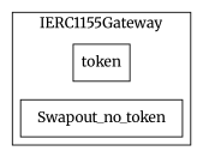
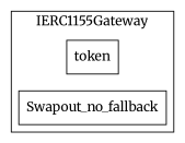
  strict digraph {
    rankdir=LR
    fontname=Merriweather
    node [shape=box fontname=Merriweather]
    n1 [label=token]
-   n2 [label=Swapout_no_token]
+   n2 [label=Swapout_no_fallback]
    subgraph cluster_1 {
      label="[Solidity]"
    }
    subgraph cluster_2 {
      label=IERC1155Gateway
      n1
      n2
    }
  }
